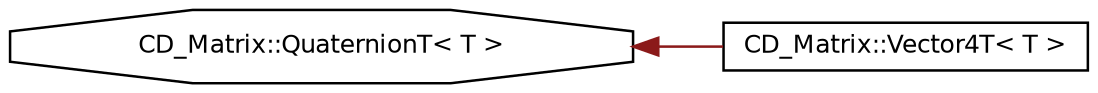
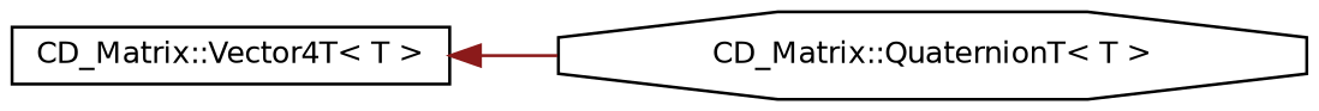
  digraph {
    rankdir=LR
    node [color=black fillcolor=white fontname=Helvetica fontsize=10 style=filled]
    n1 [height=0.2 label="CD_Matrix::Vector4T\< T \>" shape=box width=0.4]
    n2 [height=0.2 label="CD_Matrix::QuaternionT\< T \>" shape=octagon width=0.4]
-   n2 -> n1 [color=firebrick4 dir=back fontname=Helvetica fontsize=10 labelfontname=Helvetica labelfontsize=10 style=solid]
+   n1 -> n2 [color=firebrick4 dir=back fontname=Helvetica fontsize=10 labelfontname=Helvetica labelfontsize=10 style=solid]
  }
